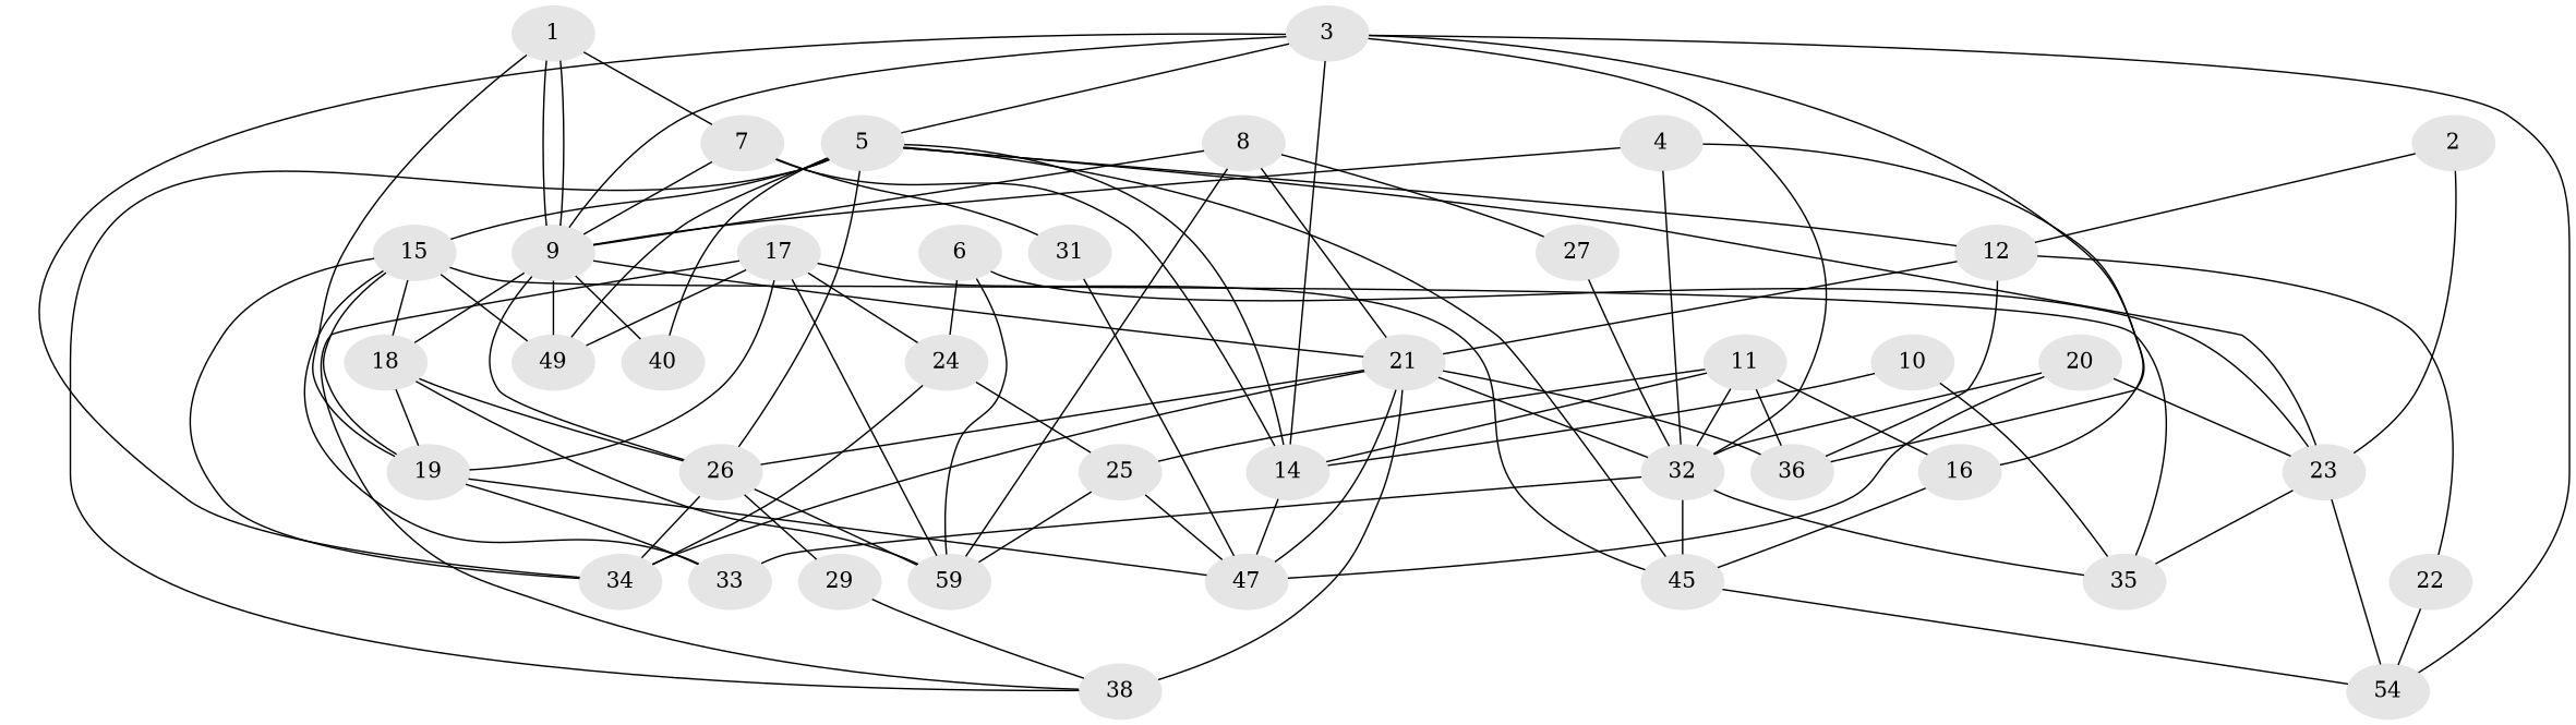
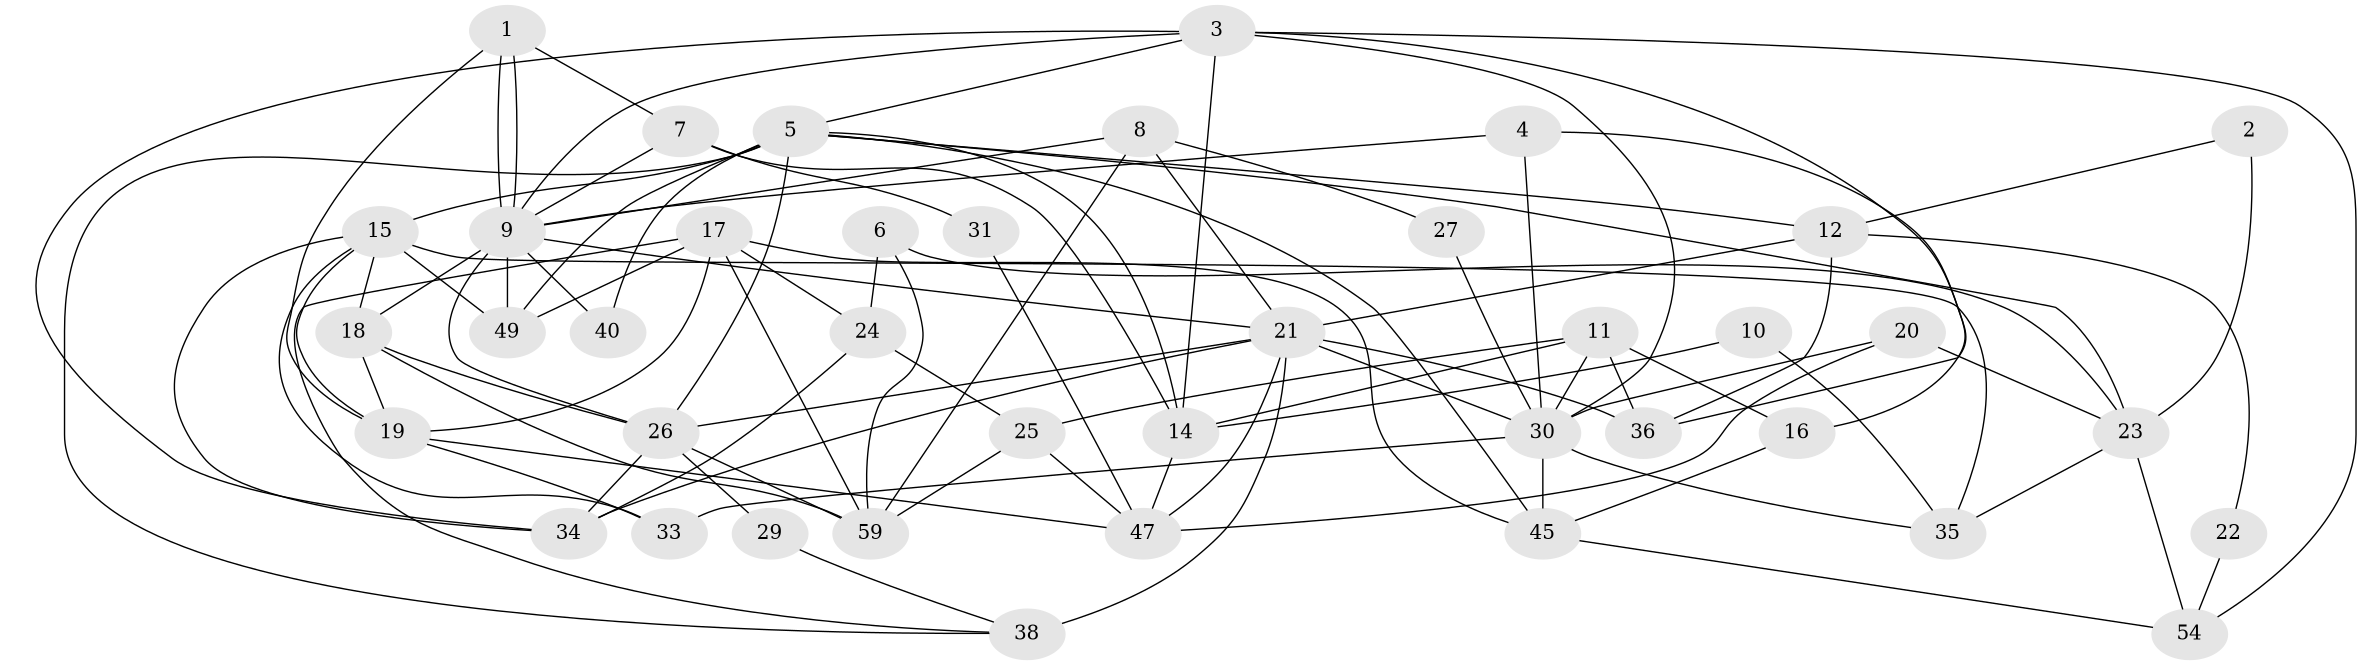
  graph {
    node [color=gray90 style=filled]
    1
    7
    9 [super="+28"]
    19 [super="+41"]
    14 [super="+57"]
    31
    49 [super="+58"]
    26 [super="+51"]
    40
    21 [super="+30"]
    18 [super="+37"]
    n12 [label=47 super="+48"]
    33
    2
    12
    23 [super="+56"]
    36 [super="+61"]
    22
    54 [super="+64"]
    35
    3 [super="+46"]
    5 [super="+43"]
-   32 [super="+50"]
+   32 [super="+50" label=30]
    34 [super="+44"]
    15 [super="+55"]
    38 [super="+52"]
    45 [super="+63"]
    4
    16
    59 [super="+60"]
    29
    6
    24
    25 [super="+47"]
    8 [super="+13"]
    27
    10
    11 [super="+39"]
    17 [super="+53"]
    20 [super="+62"]
    1 -- 7
    1 -- 9
    1 -- 9
    1 -- 19
    7 -- 9
    7 -- 14
    7 -- 31
    9 -- 49
    9 -- 26
    9 -- 40
    9 -- 21
    9 -- 18
    19 -- n12
    19 -- 33
    14 -- n12
    31 -- n12
    26 -- 34
    26 -- 59
    26 -- 29
    21 -- 26
    21 -- n12
    21 -- 36
    21 -- 32
    21 -- 34
    21 -- 38 [weight=3]
    18 -- 19
    18 -- 26
    18 -- 59
    2 -- 12
    2 -- 23
    12 -- 21
    12 -- 36
    12 -- 22
    23 -- 54
    23 -- 35
    22 -- 54
    3 -- 9
    3 -- 14
    3 -- 36
    3 -- 54
    3 -- 5
    3 -- 32
    3 -- 34
    5 -- 14
    5 -- 49
    5 -- 26
    5 -- 40
    5 -- 12
    5 -- 23
    5 -- 15 [weight=2]
    5 -- 38
    5 -- 45
    32 -- 33
    32 -- 35
    32 -- 45
    15 -- 19
    15 -- 49
    15 -- 18
    15 -- 33
    15 -- 35
    15 -- 34
    45 -- 54
    4 -- 9
    4 -- 32
    4 -- 16
    16 -- 45
    29 -- 38
    6 -- 23
    6 -- 59
    6 -- 24
    24 -- 34 [weight=2]
    24 -- 25
    25 -- n12
    25 -- 59 [weight=2]
    8 -- 9
    8 -- 21
    8 -- 59
    8 -- 27
    27 -- 32
    10 -- 14
    10 -- 35
    11 -- 14
    11 -- 36
    11 -- 32 [weight=2]
    11 -- 16
    11 -- 25
    17 -- 19
    17 -- 49
    17 -- 38
    17 -- 45
    17 -- 59
    17 -- 24
    20 -- n12
    20 -- 23
    20 -- 32
  }
